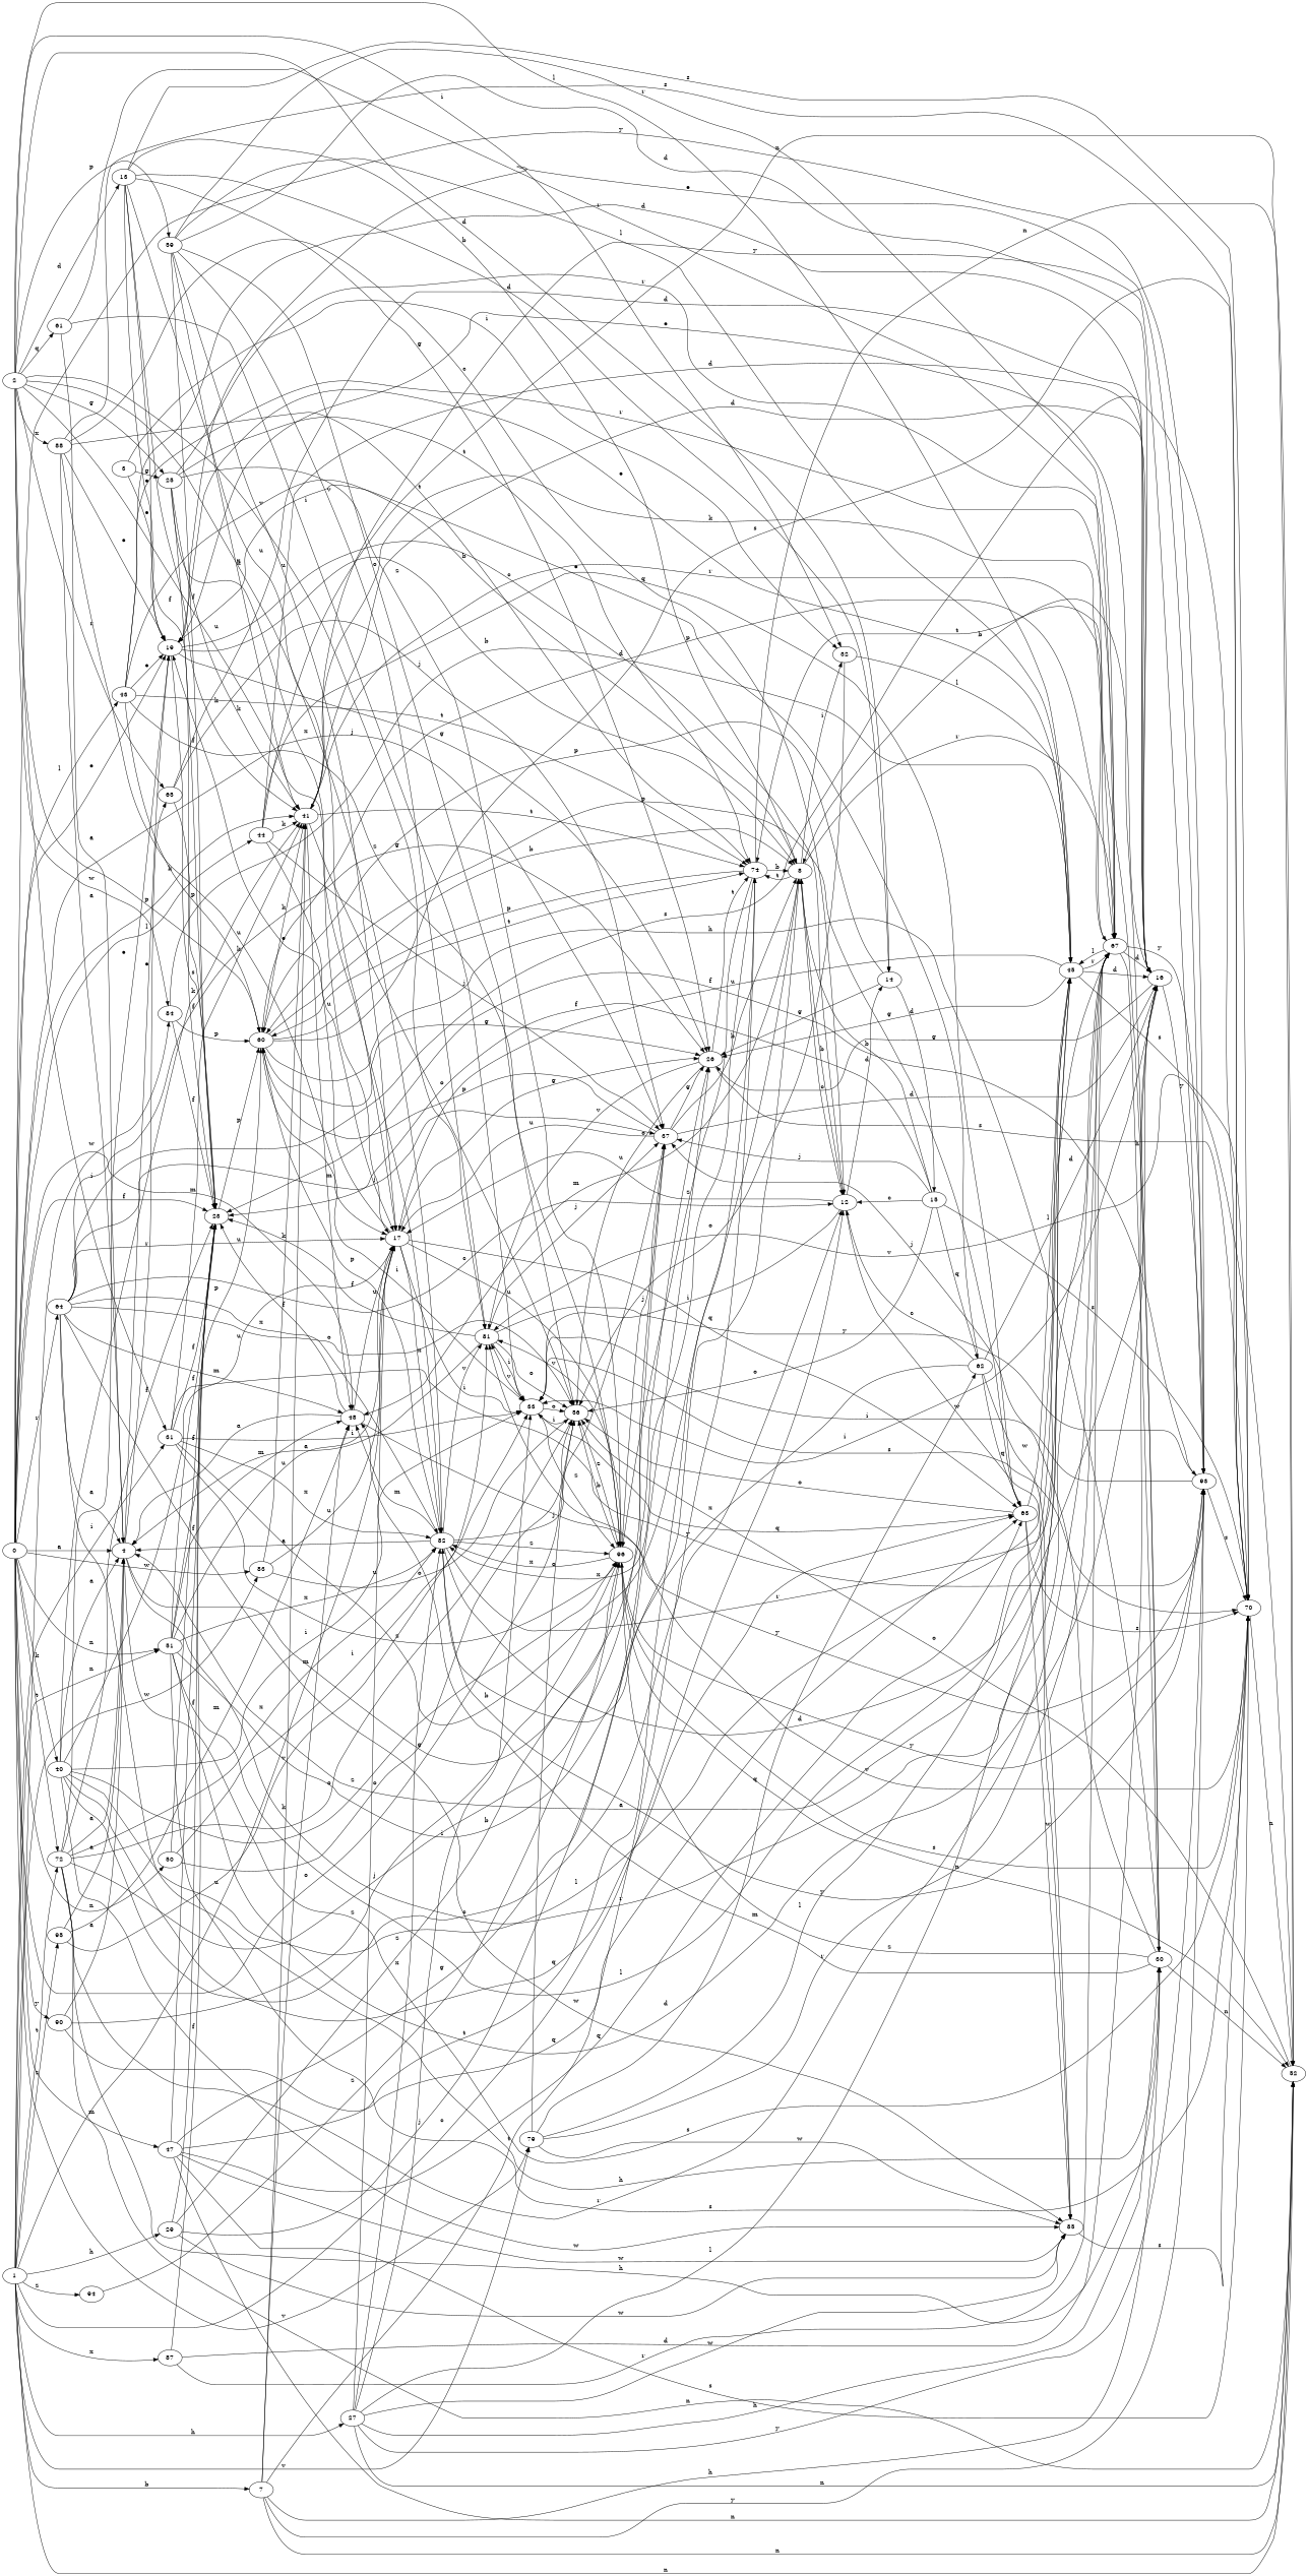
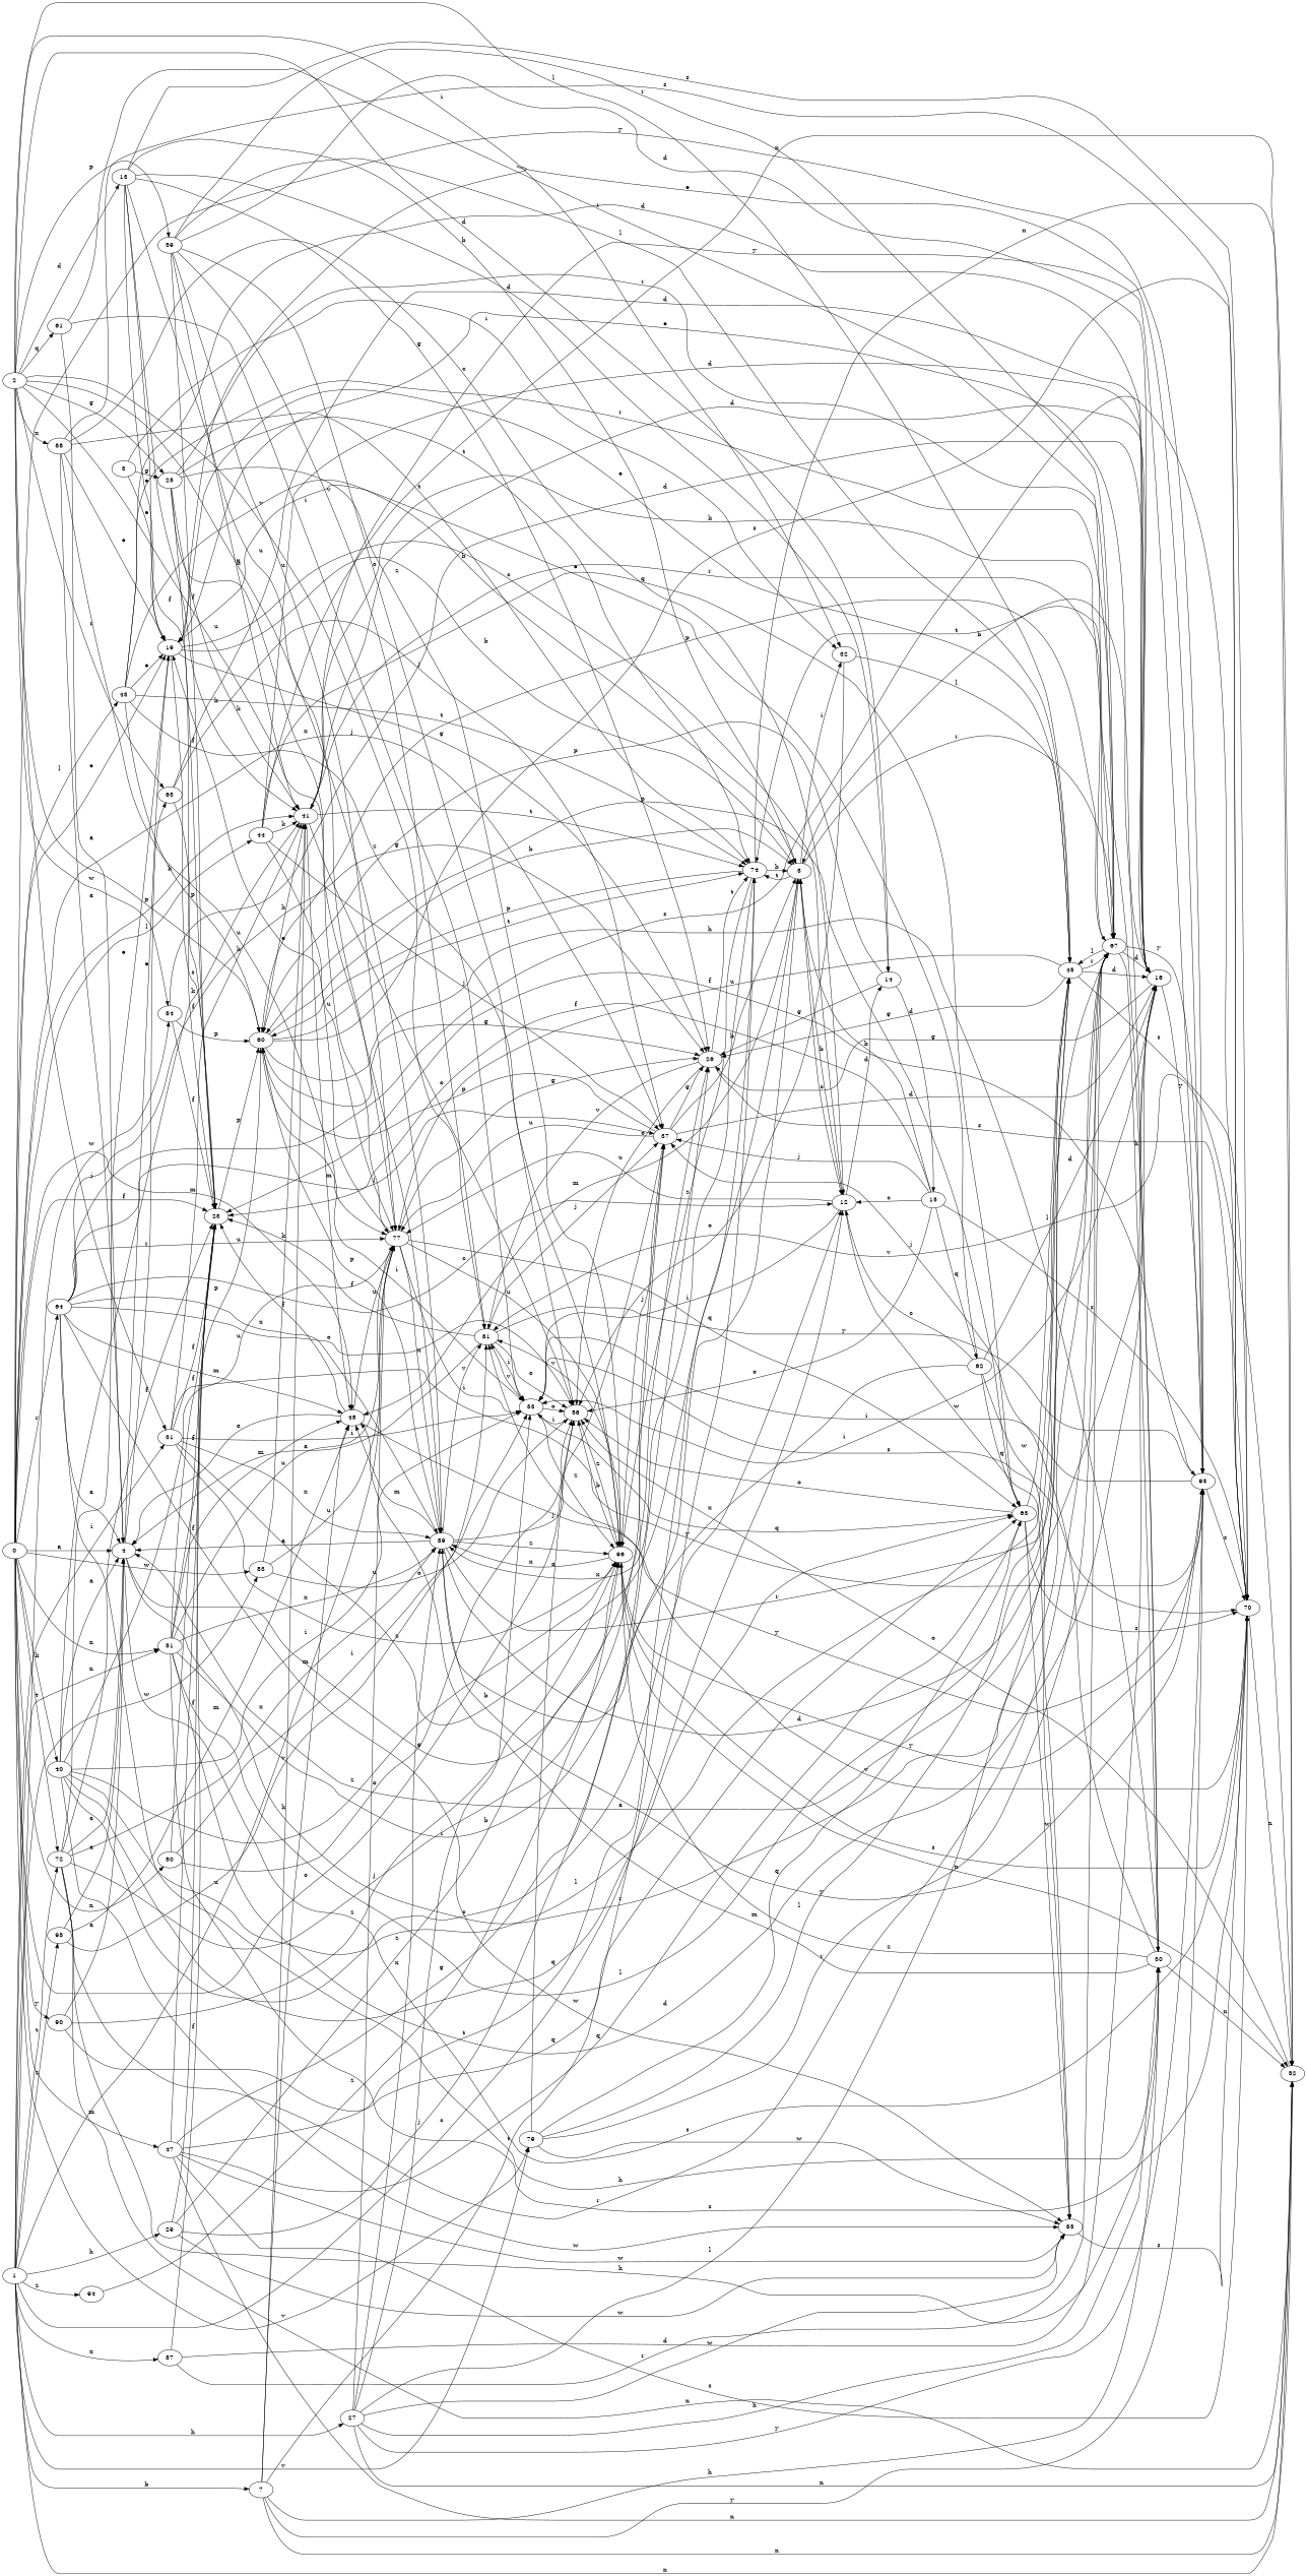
  strict digraph {
    rankdir=LR
    0
    4
    19
    23
    37
    40
    41
    43
    44
    47
    48
    50
    51
    56
    64
    72
    79
    83
    90
    93
    65
    26
    67
    70
    12
    8
    60
-   77 [label=17]
+   77
    16
    45
    33
    85
    96
    63
    74
    52
-   89 [label=82]
+   89
    30
    1
    7
    27
    29
    31
    84
    87
    94
    95
    14
    81
    2
    13
    25
    32
    59
    61
    88
    15
    3
    62
    0 -> 4 [label=a]
    0 -> 19 [label=e]
    0 -> 23 [label=f]
    0 -> 37 [label=j]
    0 -> 40 [label=k]
    0 -> 41 [label=k]
    0 -> 43 [label=l]
    0 -> 44 [label=l]
    0 -> 47 [label=m]
    0 -> 48 [label=m]
    0 -> 50 [label=n]
    0 -> 51 [label=n]
    0 -> 56 [label=o]
    0 -> 64 [label=r]
    0 -> 72 [label=t]
    0 -> 79 [label=v]
    0 -> 83 [label=w]
    0 -> 90 [label=y]
    0 -> 93 [label=y]
    4 -> 19 [label=e]
    4 -> 65 [label=r]
    4 -> 26 [label=g]
    4 -> 67 [label=r]
    4 -> 70 [label=s]
    19 -> 23 [label=s]
    19 -> 26 [label=g]
    19 -> 12 [label=c]
    19 -> 8 [label=b]
    23 -> 60 [label=p]
    37 -> 26 [label=g]
    37 -> 8 [label=b]
    37 -> 60 [label=p]
    37 -> 77 [label=u]
    37 -> 16 [label=d]
    40 -> 4 [label=a]
    40 -> 41 [label=k]
    40 -> 12 [label=c]
    40 -> 77 [label=u]
    40 -> 45 [label=l]
    40 -> 33 [label=i]
    40 -> 85 [label=w]
    40 -> 96 [label=z]
    40 -> 63 [label=q]
    41 -> 48 [label=m]
    41 -> 56 [label=o]
    41 -> 93 [label=y]
    41 -> 67 [label=r]
    41 -> 16 [label=d]
    41 -> 74 [label=t]
    43 -> 19 [label=e]
    43 -> 67 [label=r]
    43 -> 8 [label=b]
    43 -> 60 [label=p]
    43 -> 16 [label=d]
    43 -> 96 [label=z]
    43 -> 74 [label=t]
    44 -> 37 [label=j]
    44 -> 41 [label=k]
    44 -> 77 [label=u]
    44 -> 16 [label=d]
    44 -> 63 [label=q]
    44 -> 52 [label=n]
    47 -> 23 [label=f]
    47 -> 26 [label=g]
    47 -> 70 [label=s]
    47 -> 85 [label=w]
    47 -> 63 [label=q]
    47 -> 74 [label=t]
    47 -> 52 [label=n]
    48 -> 4 [label=a]
    48 -> 23 [label=f]
    48 -> 93 [label=y]
    48 -> 77 [label=u]
    50 -> 23 [label=f]
    50 -> 56 [label=o]
    50 -> 33 [label=i]
    51 -> 23 [label=f]
    51 -> 48 [label=m]
    51 -> 70 [label=s]
    51 -> 8 [label=b]
    51 -> 60 [label=p]
    51 -> 77 [label=u]
    51 -> 16 [label=d]
    51 -> 45 [label=l]
    51 -> 89 [label=x]
    56 -> 33 [label=i]
    56 -> 96 [label=z]
    64 -> 4 [label=a]
    64 -> 37 [label=j]
    64 -> 48 [label=m]
    64 -> 56 [label=o]
    64 -> 26 [label=g]
    64 -> 70 [label=s]
    64 -> 12 [label=c]
    64 -> 77 [label=u]
    64 -> 85 [label=w]
    64 -> 89 [label=x]
    64 -> 30 [label=h]
    72 -> 4 [label=a]
    72 -> 19 [label=e]
    72 -> 23 [label=f]
    72 -> 37 [label=j]
-   72 -> 56 [label=o]
    72 -> 67 [label=r]
    72 -> 52 [label=n]
    72 -> 89 [label=x]
    72 -> 30 [label=h]
    79 -> 56 [label=o]
    79 -> 67 [label=r]
    79 -> 45 [label=l]
    79 -> 85 [label=w]
-   79 -> 62 [label=q]
+   79 -> 63 [label=q]
    83 -> 41 [label=k]
    83 -> 56 [label=o]
    83 -> 77 [label=u]
    90 -> 4 [label=a]
    90 -> 96 [label=z]
    90 -> 63 [label=q]
    93 -> 19 [label=e]
    93 -> 23 [label=f]
    93 -> 70 [label=s]
    93 -> 33 [label=i]
    65 -> 23 [label=f]
    65 -> 37 [label=j]
    65 -> 16 [label=d]
    26 -> 56 [label=o]
    26 -> 70 [label=s]
    26 -> 74 [label=t]
    26 -> 81 [label=v]
    67 -> 4 [label=a]
    67 -> 41 [label=k]
    67 -> 93 [label=y]
    67 -> 60 [label=p]
    67 -> 16 [label=d]
    67 -> 45 [label=l]
    67 -> 30 [label=h]
    70 -> 52 [label=n]
    70 -> 81 [label=v]
    12 -> 8 [label=b]
    12 -> 77 [label=u]
    12 -> 33 [label=i]
    12 -> 85 [label=w]
    12 -> 14 [label=d]
    8 -> 48 [label=m]
    8 -> 67 [label=r]
    8 -> 12 [label=c]
    8 -> 74 [label=t]
    8 -> 32 [label=i]
    60 -> 41 [label=k]
    60 -> 26 [label=g]
    60 -> 70 [label=s]
    60 -> 8 [label=b]
    60 -> 33 [label=i]
    60 -> 74 [label=t]
    60 -> 30 [label=h]
    77 -> 19 [label=e]
    77 -> 26 [label=g]
    77 -> 33 [label=i]
    77 -> 96 [label=u]
    77 -> 63 [label=q]
    77 -> 89 [label=x]
    16 -> 93 [label=y]
    16 -> 26 [label=g]
    16 -> 8 [label=b]
    16 -> 33 [label=i]
    45 -> 19 [label=e]
    45 -> 26 [label=g]
    45 -> 67 [label=r]
    45 -> 70 [label=s]
    45 -> 77 [label=u]
    45 -> 16 [label=d]
    33 -> 56 [label=o]
    33 -> 70 [label=s]
    33 -> 96 [label=z]
    33 -> 63 [label=q]
    33 -> 81 [label=v]
    85 -> 70 [label=s]
    96 -> 37 [label=j]
    96 -> 56 [label=b]
    96 -> 93 [label=y]
    96 -> 70 [label=s]
    96 -> 52 [label=n]
    96 -> 89 [label=x]
    96 -> 81 [label=v]
    63 -> 56 [label=o]
    63 -> 70 [label=s]
    63 -> 60 [label=p]
    63 -> 45 [label=l]
    63 -> 85 [label=w]
    74 -> 8 [label=b]
    74 -> 60 [label=p]
    74 -> 96 [label=z]
    74 -> 52 [label=n]
    74 -> 89 [label=x]
    52 -> 56 [label=o]
    52 -> 81 [label=v]
    89 -> 4 [label=a]
    89 -> 37 [label=j]
    89 -> 48 [label=m]
    89 -> 93 [label=y]
    89 -> 67 [label=r]
    89 -> 60 [label=p]
    89 -> 16 [label=d]
    89 -> 96 [label=z]
    89 -> 81 [label=v]
    30 -> 19 [label=e]
    30 -> 37 [label=j]
    30 -> 48 [label=m]
    30 -> 96 [label=z]
    30 -> 74 [label=t]
    30 -> 52 [label=n]
    1 -> 51 [label=n]
    1 -> 72 [label=t]
    1 -> 79 [label=v]
    1 -> 83 [label=w]
    1 -> 12 [label=c]
    1 -> 77 [label=u]
    1 -> 52 [label=n]
    1 -> 7 [label=b]
    1 -> 27 [label=h]
    1 -> 29 [label=h]
    1 -> 31 [label=i]
    1 -> 84 [label=w]
    1 -> 87 [label=x]
    1 -> 94 [label=z]
    1 -> 95 [label=z]
    7 -> 41 [label=k]
    7 -> 48 [label=m]
    7 -> 93 [label=y]
    7 -> 74 [label=t]
    7 -> 52 [label=n]
    7 -> 30 [label=h]
    27 -> 93 [label=y]
    27 -> 77 [label=u]
    27 -> 45 [label=l]
    27 -> 33 [label=i]
    27 -> 85 [label=w]
    27 -> 52 [label=n]
    27 -> 89 [label=x]
    27 -> 30 [label=h]
    29 -> 23 [label=f]
    29 -> 37 [label=j]
    29 -> 85 [label=w]
    29 -> 96 [label=z]
    31 -> 23 [label=f]
    31 -> 41 [label=k]
    31 -> 93 [label=y]
    31 -> 8 [label=b]
    31 -> 33 [label=i]
    31 -> 96 [label=z]
    31 -> 89 [label=x]
    84 -> 23 [label=f]
    84 -> 60 [label=p]
-   84 -> 45 [label=d]
+   84 -> 16 [label=d]
    87 -> 23 [label=f]
    87 -> 67 [label=r]
    87 -> 16 [label=d]
    94 -> 96 [label=z]
    95 -> 4 [label=a]
    95 -> 48 [label=m]
    95 -> 81 [label=v]
    14 -> 26 [label=g]
    14 -> 60 [label=p]
    14 -> 15 [label=d]
    81 -> 4 [label=a]
    81 -> 23 [label=f]
    81 -> 37 [label=j]
    81 -> 56 [label=o]
    81 -> 93 [label=y]
    81 -> 33 [label=i]
    2 -> 65 [label=r]
    2 -> 60 [label=p]
    2 -> 77 [label=u]
    2 -> 45 [label=l]
    2 -> 89 [label=x]
    2 -> 31 [label=i]
    2 -> 84 [label=w]
    2 -> 14 [label=d]
    2 -> 81 [label=v]
    2 -> 13 [label=d]
    2 -> 25 [label=g]
    2 -> 32 [label=i]
    2 -> 59 [label=p]
    2 -> 61 [label=q]
    2 -> 88 [label=x]
    13 -> 19 [label=e]
    13 -> 23 [label=f]
    13 -> 41 [label=k]
    13 -> 26 [label=g]
    13 -> 70 [label=s]
    13 -> 8 [label=b]
    13 -> 77 [label=u]
    13 -> 14 [label=d]
    25 -> 23 [label=f]
    25 -> 41 [label=k]
    25 -> 67 [label=r]
    25 -> 96 [label=z]
    25 -> 74 [label=t]
    25 -> 89 [label=x]
    32 -> 56 [label=o]
    32 -> 45 [label=l]
    59 -> 23 [label=f]
    59 -> 41 [label=k]
    59 -> 56 [label=o]
    59 -> 67 [label=r]
    59 -> 77 [label=u]
    59 -> 16 [label=d]
    59 -> 45 [label=l]
    59 -> 81 [label=v]
    61 -> 4 [label=a]
    61 -> 67 [label=r]
    61 -> 33 [label=i]
    88 -> 4 [label=a]
    88 -> 19 [label=e]
    88 -> 70 [label=s]
    88 -> 12 [label=c]
    88 -> 77 [label=u]
    88 -> 74 [label=t]
    15 -> 23 [label=f]
    15 -> 37 [label=j]
    15 -> 56 [label=o]
    15 -> 70 [label=s]
    15 -> 12 [label=c]
    15 -> 8 [label=b]
    15 -> 62 [label=q]
    3 -> 19 [label=e]
    3 -> 25 [label=g]
    3 -> 32 [label=i]
    62 -> 19 [label=e]
    62 -> 12 [label=c]
    62 -> 16 [label=d]
    62 -> 85 [label=w]
    62 -> 63 [label=q]
    62 -> 89 [label=x]
  }
